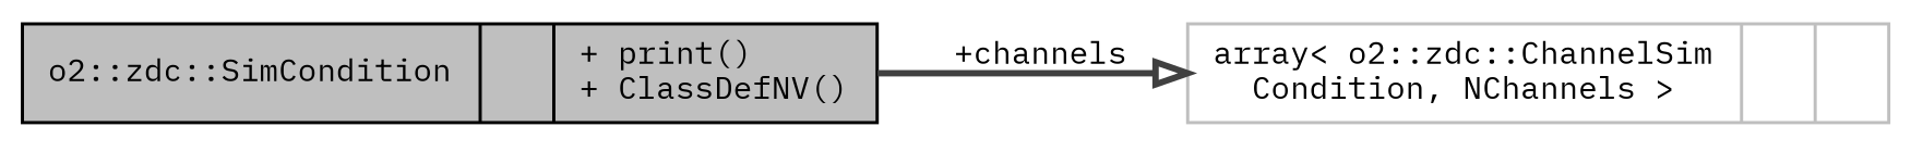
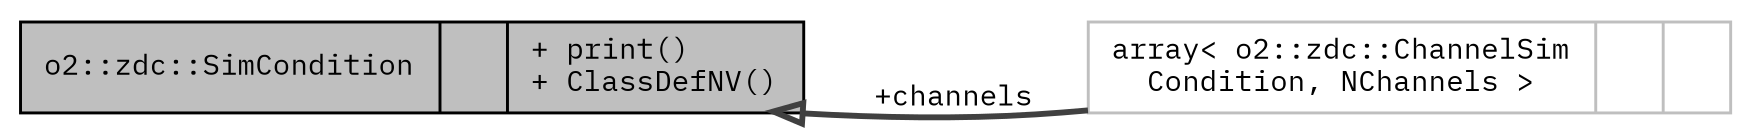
  digraph {
    rankdir=LR
    fontname="IBM Plex Mono"
    node [fontname="IBM Plex Mono" fontsize=10 shape=record]
    n1 [color=black fillcolor=grey75 fontcolor=black height=0.2 label="{o2::zdc::SimCondition\n||+ print()\l+ ClassDefNV()\l}" style=filled width=0.4]
    n2 [color=grey75 height=0.2 label="{array\< o2::zdc::ChannelSim\lCondition, NChannels \>\n||}" width=0.4]
-   n1 -> n2 [arrowhead=onormal color=grey25 fontname="IBM Plex Mono" fontsize=10 label=" +channels" labelfontname=Helvetica labelfontsize=10 style=bold]
+   n2 -> n1 [arrowhead=onormal color=grey25 fontname="IBM Plex Mono" fontsize=10 label=" +channels" labelfontname=Helvetica labelfontsize=10 style=bold]
  }
